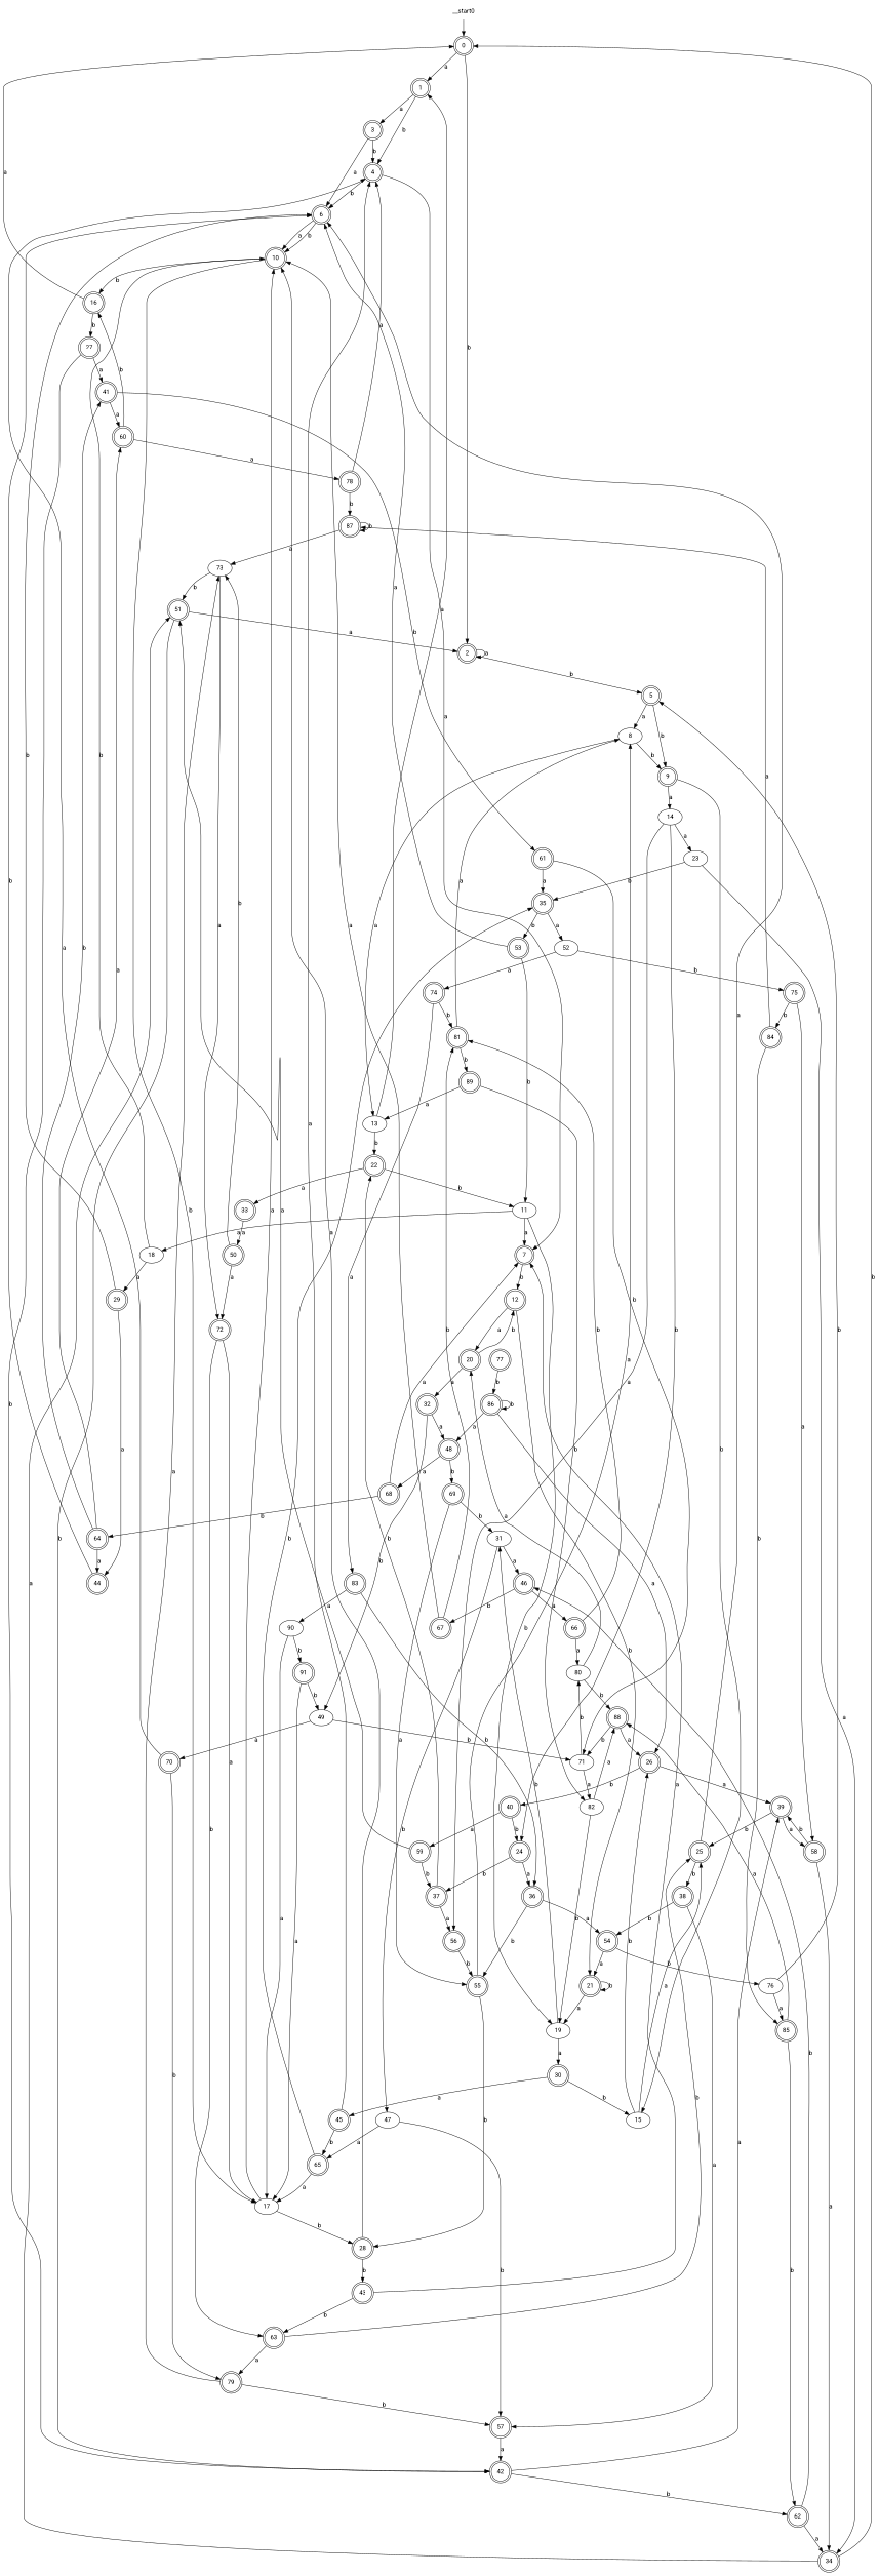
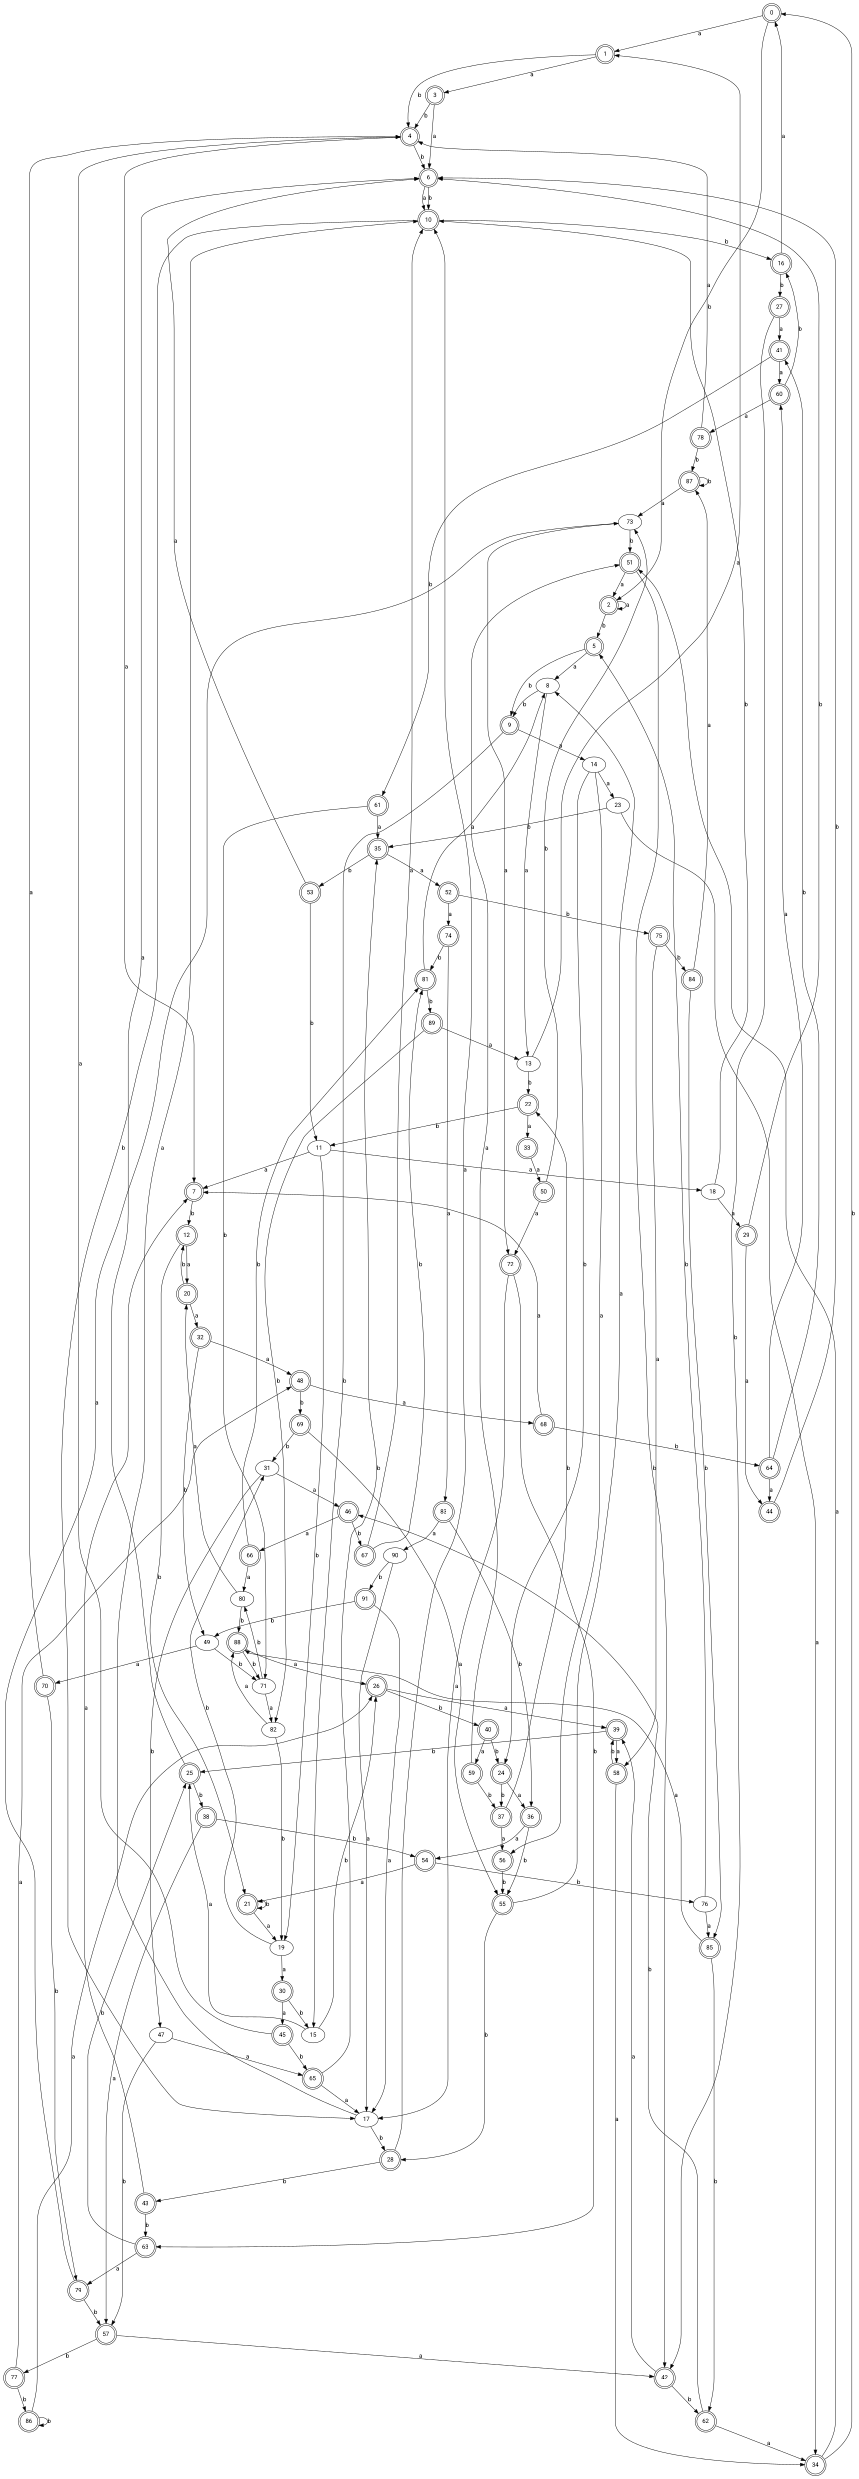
  digraph {
    fontname=Roboto
    node [fontname=Roboto shape=doublecircle]
    edge [fontname=Roboto]
-   __start0 [shape=none]
    0
    1
    2
    3
    4
    5
    6
    7
    8 [shape=""]
    9
    10
    12
    13 [shape=""]
    14 [shape=""]
    15 [shape=""]
    16
    17 [shape=""]
    11 [shape=""]
    18 [shape=""]
    19 [shape=""]
    20
    21
    22
    23 [shape=""]
    24
    56
    25
    26
    27
    28
    29
    30
    31 [shape=""]
    32
    33
    34
    35
    36
    37
    38
    39
    40
    41
    42
    43
    44
    45
    46
    47 [shape=""]
    48
    49 [shape=""]
    50
    51
-   52 [shape=ellipse]
+   52
    53
    54
    55
    57
    58
    59
    60
    61
    62
    63
    65
    66
    67
    68
    69
    70
    71 [shape=""]
    72
    73 [shape=""]
    74
    75
    76 [shape=""]
    77
    78
    79
    64
    80 [shape=""]
    81
    82 [shape=""]
    83
    84
    85
    86
    87
    88
    89
    90 [shape=""]
    91
-   __start0 -> 0
    0 -> 1 [label=a]
    0 -> 2 [label=b]
    1 -> 3 [label=a]
    1 -> 4 [label=b]
    2 -> 2 [label=a]
    2 -> 5 [label=b]
    3 -> 4 [label=b]
    3 -> 6 [label=a]
    4 -> 6 [label=b]
    4 -> 7 [label=a]
    5 -> 8 [label=a]
    5 -> 9 [label=b]
    6 -> 10 [label=a]
    6 -> 10 [label=b]
    7 -> 12 [label=b]
    8 -> 9 [label=b]
    8 -> 13 [label=a]
    9 -> 14 [label=a]
    9 -> 15 [label=b]
    10 -> 16 [label=b]
    10 -> 17 [label=b]
    12 -> 20 [label=a]
    12 -> 21 [label=b]
    13 -> 1 [label=a]
    13 -> 22 [label=b]
    14 -> 23 [label=a]
    14 -> 24 [label=b]
    14 -> 56 [label=a]
    15 -> 25 [label=a]
    15 -> 26 [label=b]
    16 -> 0 [label=a]
    16 -> 27 [label=b]
    17 -> 10 [label=a]
    17 -> 28 [label=b]
    11 -> 7 [label=a]
    11 -> 18 [label=a]
    11 -> 19 [label=b]
    18 -> 10 [label=b]
    18 -> 29 [label=a]
    19 -> 30 [label=a]
    19 -> 31 [label=b]
    20 -> 12 [label=b]
    20 -> 32 [label=a]
    21 -> 19 [label=a]
    21 -> 21 [label=b]
    22 -> 11 [label=b]
    22 -> 33 [label=a]
    23 -> 34 [label=a]
    23 -> 35 [label=b]
    24 -> 36 [label=a]
    24 -> 37 [label=b]
    56 -> 55 [label=b]
    25 -> 6 [label=a]
    25 -> 38 [label=b]
    26 -> 39 [label=a]
    26 -> 40 [label=b]
    27 -> 41 [label=a]
    27 -> 42 [label=b]
    28 -> 10 [label=a]
    28 -> 43 [label=b]
    29 -> 6 [label=b]
    29 -> 44 [label=a]
    30 -> 15 [label=b]
    30 -> 45 [label=a]
    31 -> 46 [label=a]
    31 -> 47 [label=b]
    32 -> 48 [label=a]
    32 -> 49 [label=b]
    33 -> 50 [label=a]
    34 -> 0 [label=b]
    34 -> 51 [label=a]
    35 -> 52 [label=a]
    35 -> 53 [label=b]
    36 -> 54 [label=a]
    36 -> 55 [label=b]
    37 -> 22 [label=b]
    37 -> 56 [label=a]
    38 -> 54 [label=b]
    38 -> 57 [label=a]
    39 -> 25 [label=b]
    39 -> 58 [label=a]
    40 -> 24 [label=b]
    40 -> 59 [label=a]
    41 -> 60 [label=a]
    41 -> 61 [label=b]
    42 -> 39 [label=a]
    42 -> 62 [label=b]
    43 -> 7 [label=a]
    43 -> 63 [label=b]
    44 -> 6 [label=b]
    45 -> 4 [label=a]
    45 -> 65 [label=b]
    46 -> 66 [label=a]
    46 -> 67 [label=b]
    47 -> 57 [label=b]
    47 -> 65 [label=a]
    48 -> 68 [label=a]
    48 -> 69 [label=b]
    49 -> 70 [label=a]
    49 -> 71 [label=b]
    50 -> 72 [label=a]
    50 -> 73 [label=b]
    51 -> 2 [label=a]
    51 -> 42 [label=b]
    52 -> 74 [label=a]
    52 -> 75 [label=b]
    53 -> 6 [label=a]
    53 -> 11 [label=b]
    54 -> 21 [label=a]
    54 -> 76 [label=b]
    55 -> 8 [label=a]
    55 -> 28 [label=b]
    57 -> 42 [label=a]
+   57 -> 77 [label=b]
    58 -> 34 [label=a]
    58 -> 39 [label=b]
    59 -> 37 [label=b]
    59 -> 51 [label=a]
    60 -> 16 [label=b]
    60 -> 78 [label=a]
    61 -> 35 [label=a]
    61 -> 71 [label=b]
    62 -> 34 [label=a]
    62 -> 46 [label=b]
    63 -> 25 [label=b]
    63 -> 79 [label=a]
    65 -> 17 [label=a]
    65 -> 35 [label=b]
    66 -> 80 [label=a]
    66 -> 81 [label=b]
    67 -> 10 [label=a]
    67 -> 81 [label=b]
    68 -> 7 [label=a]
    68 -> 64 [label=b]
    69 -> 31 [label=b]
    69 -> 55 [label=a]
    70 -> 4 [label=a]
    70 -> 79 [label=b]
    71 -> 80 [label=b]
    71 -> 82 [label=a]
    72 -> 17 [label=a]
    72 -> 63 [label=b]
    73 -> 51 [label=b]
    73 -> 72 [label=a]
    74 -> 81 [label=b]
    74 -> 83 [label=a]
    75 -> 58 [label=a]
    75 -> 84 [label=b]
    76 -> 5 [label=b]
    76 -> 85 [label=a]
-   86 -> 48 [label=a]
+   77 -> 48 [label=a]
    77 -> 86 [label=b]
    78 -> 4 [label=a]
    78 -> 87 [label=b]
    79 -> 57 [label=b]
    79 -> 73 [label=a]
    64 -> 41 [label=b]
    64 -> 44 [label=a]
    64 -> 60 [label=a]
    80 -> 20 [label=a]
    80 -> 88 [label=b]
    81 -> 8 [label=a]
    81 -> 89 [label=b]
    82 -> 19 [label=b]
    82 -> 88 [label=a]
    83 -> 36 [label=b]
    83 -> 90 [label=a]
    84 -> 85 [label=b]
    84 -> 87 [label=a]
    85 -> 62 [label=b]
    85 -> 88 [label=a]
    86 -> 26 [label=a]
    86 -> 86 [label=b]
    87 -> 73 [label=a]
    87 -> 87 [label=b]
    88 -> 26 [label=a]
    88 -> 71 [label=b]
    89 -> 13 [label=a]
    89 -> 82 [label=b]
    90 -> 17 [label=a]
    90 -> 91 [label=b]
    91 -> 17 [label=a]
    91 -> 49 [label=b]
  }
